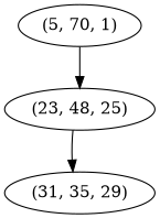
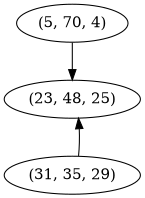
  digraph {
    n1 [label="(23, 48, 25)"]
-   "(5, 70, 4)" [label="(5, 70, 1)"]
+   "(5, 70, 4)"
    "(31, 35, 29)"
-   n1 -> "(31, 35, 29)"
+   "(31, 35, 29)" -> n1
    "(5, 70, 4)" -> n1
  }
